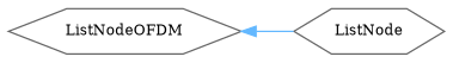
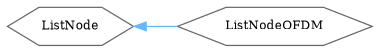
  digraph {
    rankdir=LR
    fontname="DejaVu Serif"
    node [color=grey40 fillcolor=white fontname="DejaVu Serif" fontsize=10 shape=hexagon style=filled]
    n1 [height=0.2 label=ListNode width=0.4]
    n2 [height=0.2 label=ListNodeOFDM width=0.4]
-   n2 -> n1 [color=steelblue1 dir=back fontname="DejaVu Serif" fontsize=10 labelfontname=Helvetica labelfontsize=10 style=solid]
+   n1 -> n2 [color=steelblue1 dir=back fontname="DejaVu Serif" fontsize=10 labelfontname=Helvetica labelfontsize=10 style=solid]
  }
